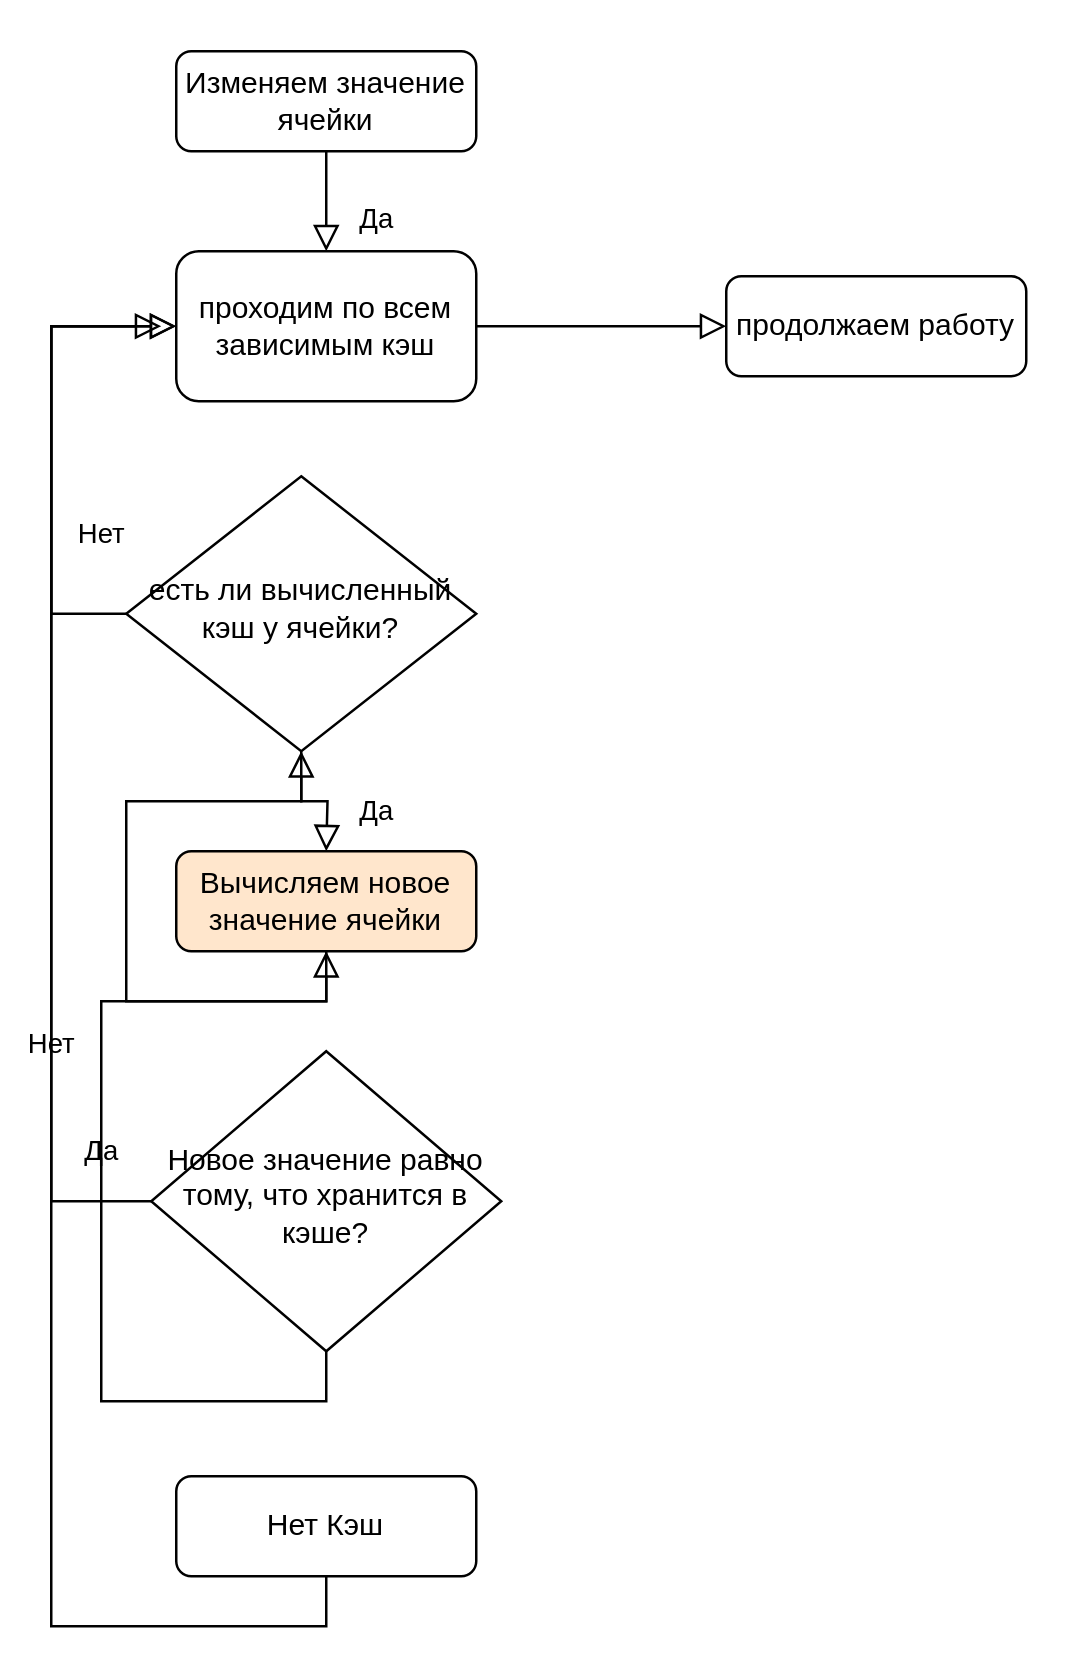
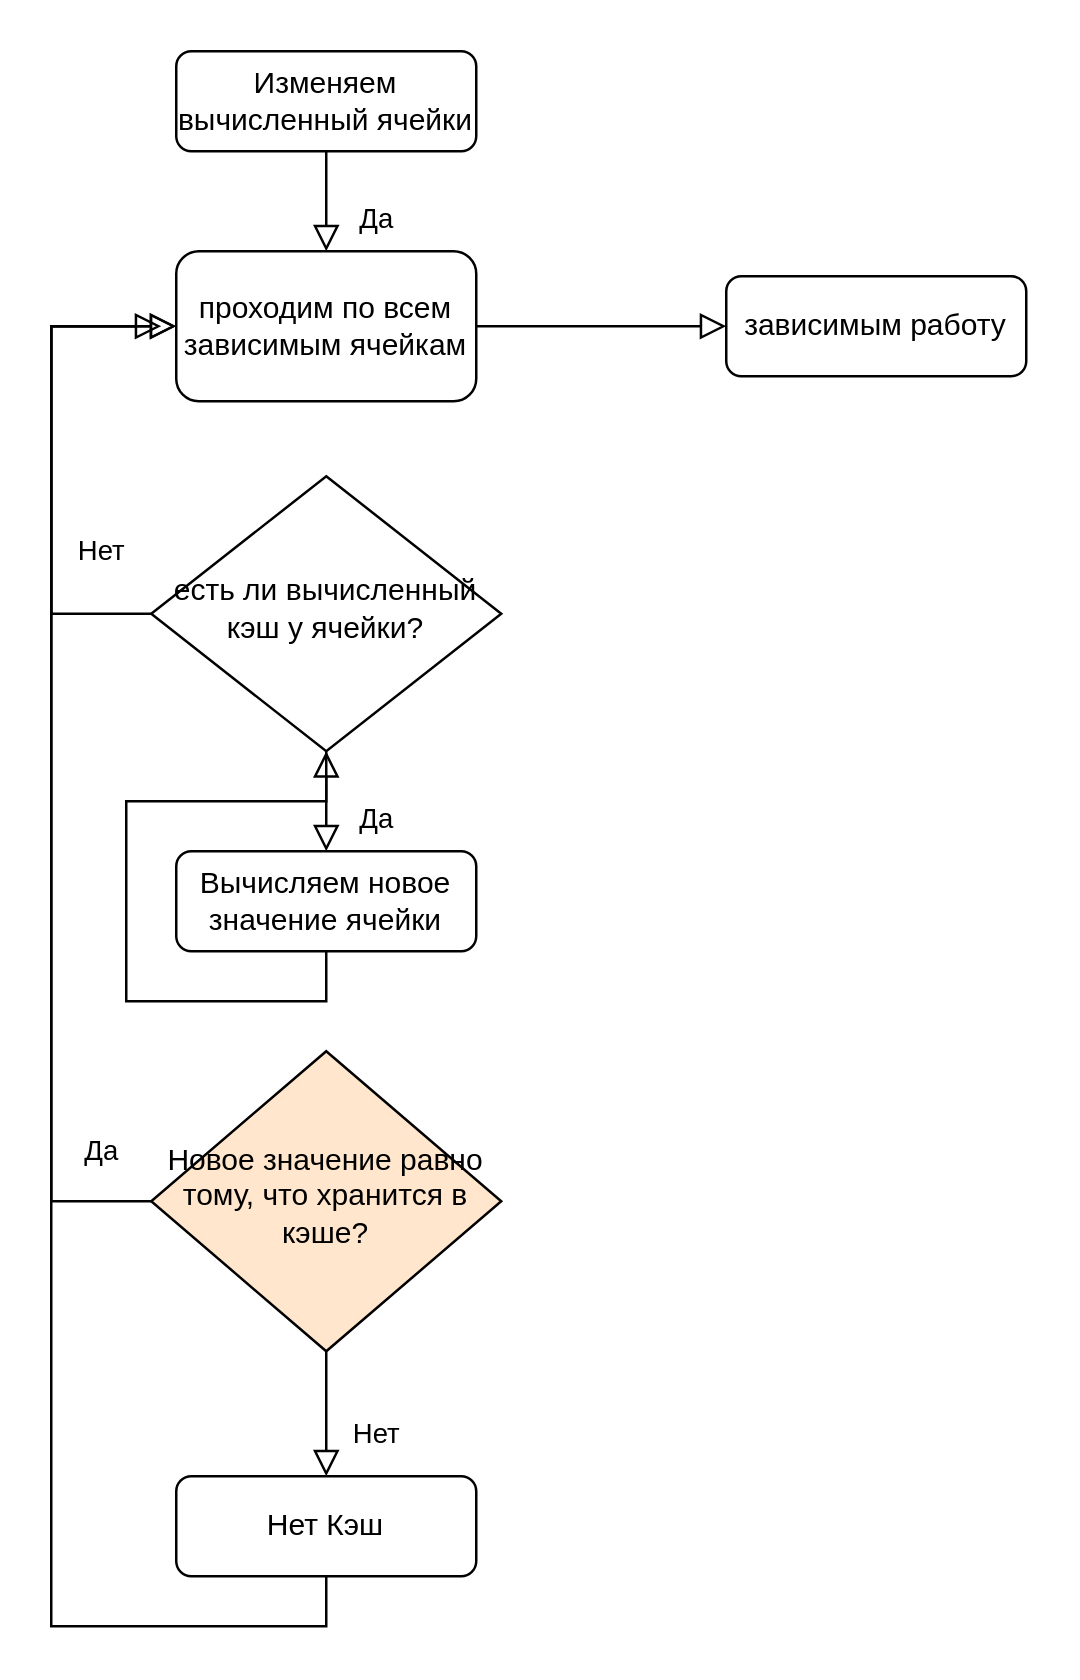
  <mxCell id="0" />
  <mxCell id="1" parent="0" />
- <mxCell id="2" value="Изменяем значение ячейки" style="rounded=1;whiteSpace=wrap;html=1;fontSize=12;glass=0;strokeWidth=1;shadow=0;" parent="1" vertex="1"><mxGeometry x="70" y="20" width="120" height="40" as="geometry" /></mxCell>
- <mxCell id="3" value="Новое значение равно тому, что хранится в кэше?" style="rhombus;whiteSpace=wrap;html=1;shadow=0;fontFamily=Helvetica;fontSize=12;align=center;strokeWidth=1;spacing=6;spacingTop=-4;" parent="1" vertex="1"><mxGeometry x="60" y="420" width="140" height="120" as="geometry" /></mxCell>
- <mxCell id="4" value="Вычисляем новое значение ячейки" style="rounded=1;whiteSpace=wrap;html=1;fontSize=12;glass=0;strokeWidth=1;shadow=0;fillColor=#ffe6cc;" parent="1" vertex="1"><mxGeometry x="70" y="340" width="120" height="40" as="geometry" /></mxCell>
- <mxCell id="5" value="проходим по всем зависимым кэш&lt;br&gt;" style="rounded=1;whiteSpace=wrap;html=1;fontSize=12;glass=0;strokeWidth=1;shadow=0;" vertex="1" parent="1"><mxGeometry x="70" y="100" width="120" height="60" as="geometry" /></mxCell>
- <mxCell id="6" value="есть ли вычисленный кэш у ячейки?" style="rhombus;whiteSpace=wrap;html=1;shadow=0;fontFamily=Helvetica;fontSize=12;align=center;strokeWidth=1;spacing=6;spacingTop=-4;" vertex="1" parent="1"><mxGeometry x="50" y="190" width="140" height="110" as="geometry" /></mxCell>
+ <mxCell id="2" value="Изменяем вычисленный ячейки" style="rounded=1;whiteSpace=wrap;html=1;fontSize=12;glass=0;strokeWidth=1;shadow=0;" parent="1" vertex="1"><mxGeometry x="70" y="20" width="120" height="40" as="geometry" /></mxCell>
+ <mxCell id="3" value="Новое значение равно тому, что хранится в кэше?" style="rhombus;whiteSpace=wrap;html=1;shadow=0;fontFamily=Helvetica;fontSize=12;align=center;strokeWidth=1;spacing=6;spacingTop=-4;fillColor=#ffe6cc;" parent="1" vertex="1"><mxGeometry x="60" y="420" width="140" height="120" as="geometry" /></mxCell>
+ <mxCell id="4" value="Вычисляем новое значение ячейки" style="rounded=1;whiteSpace=wrap;html=1;fontSize=12;glass=0;strokeWidth=1;shadow=0;" parent="1" vertex="1"><mxGeometry x="70" y="340" width="120" height="40" as="geometry" /></mxCell>
+ <mxCell id="5" value="проходим по всем зависимым ячейкам&lt;br&gt;" style="rounded=1;whiteSpace=wrap;html=1;fontSize=12;glass=0;strokeWidth=1;shadow=0;" vertex="1" parent="1"><mxGeometry x="70" y="100" width="120" height="60" as="geometry" /></mxCell>
+ <mxCell id="6" value="есть ли вычисленный кэш у ячейки?" style="rhombus;whiteSpace=wrap;html=1;shadow=0;fontFamily=Helvetica;fontSize=12;align=center;strokeWidth=1;spacing=6;spacingTop=-4;" vertex="1" parent="1"><mxGeometry x="60" y="190" width="140" height="110" as="geometry" /></mxCell>
  <mxCell id="7" value="Нет" style="edgeStyle=orthogonalEdgeStyle;rounded=0;html=1;jettySize=auto;orthogonalLoop=1;fontSize=11;endArrow=block;endFill=0;endSize=8;strokeWidth=1;shadow=0;labelBackgroundColor=none;exitX=0;exitY=0.5;exitDx=0;exitDy=0;entryX=0;entryY=0.5;entryDx=0;entryDy=0;" edge="1" parent="1" source="6" target="5"><mxGeometry x="-0.366" y="-20" relative="1" as="geometry"><mxPoint as="offset" /><mxPoint x="444" y="380" as="sourcePoint" /><mxPoint x="494" y="380" as="targetPoint" /><Array as="points"><mxPoint x="20" y="245" /><mxPoint x="20" y="130" /></Array></mxGeometry></mxCell>
  <mxCell id="8" value="Да" style="edgeStyle=orthogonalEdgeStyle;rounded=0;html=1;jettySize=auto;orthogonalLoop=1;fontSize=11;endArrow=block;endFill=0;endSize=8;strokeWidth=1;shadow=0;labelBackgroundColor=none;exitX=0;exitY=0.5;exitDx=0;exitDy=0;entryX=0;entryY=0.5;entryDx=0;entryDy=0;" edge="1" parent="1" source="3" target="5"><mxGeometry x="-0.727" y="-20" relative="1" as="geometry"><mxPoint as="offset" /><mxPoint x="444" y="500" as="sourcePoint" /><mxPoint x="494" y="500" as="targetPoint" /><Array as="points"><mxPoint x="20" y="480" /><mxPoint x="20" y="130" /></Array></mxGeometry></mxCell>
- <mxCell id="9" value="Нет" style="rounded=0;html=1;jettySize=auto;orthogonalLoop=1;fontSize=11;endArrow=block;endFill=0;endSize=8;strokeWidth=1;shadow=0;labelBackgroundColor=none;edgeStyle=orthogonalEdgeStyle;exitX=0.5;exitY=1;exitDx=0;exitDy=0;" edge="1" parent="1" source="3" target="4"><mxGeometry x="0.333" y="20" relative="1" as="geometry"><mxPoint as="offset" /><mxPoint x="394" y="540" as="sourcePoint" /><mxPoint x="130" y="590" as="targetPoint" /></mxGeometry></mxCell>
+ <mxCell id="9" value="Нет" style="rounded=0;html=1;jettySize=auto;orthogonalLoop=1;fontSize=11;endArrow=block;endFill=0;endSize=8;strokeWidth=1;shadow=0;labelBackgroundColor=none;edgeStyle=orthogonalEdgeStyle;exitX=0.5;exitY=1;exitDx=0;exitDy=0;entryX=0.5;entryY=0;entryDx=0;entryDy=0;" edge="1" parent="1" source="3" target="10"><mxGeometry x="0.333" y="20" relative="1" as="geometry"><mxPoint as="offset" /><mxPoint x="394" y="540" as="sourcePoint" /><mxPoint x="130" y="590" as="targetPoint" /></mxGeometry></mxCell>
  <mxCell id="10" value="Нет Кэш" style="rounded=1;whiteSpace=wrap;html=1;fontSize=12;glass=0;strokeWidth=1;shadow=0;" vertex="1" parent="1"><mxGeometry x="70" y="590" width="120" height="40" as="geometry" /></mxCell>
  <mxCell id="11" value="" style="rounded=0;html=1;jettySize=auto;orthogonalLoop=1;fontSize=11;endArrow=block;endFill=0;endSize=8;strokeWidth=1;shadow=0;labelBackgroundColor=none;edgeStyle=orthogonalEdgeStyle;exitX=0.5;exitY=1;exitDx=0;exitDy=0;entryX=-0.05;entryY=0.5;entryDx=0;entryDy=0;entryPerimeter=0;" edge="1" parent="1" source="10" target="5"><mxGeometry x="0.333" y="20" relative="1" as="geometry"><mxPoint as="offset" /><mxPoint x="394" y="540" as="sourcePoint" /><mxPoint x="394" y="600" as="targetPoint" /><Array as="points"><mxPoint x="130" y="650" /><mxPoint x="20" y="650" /><mxPoint x="20" y="130" /></Array></mxGeometry></mxCell>
- <mxCell id="12" value="продолжаем работу" style="rounded=1;whiteSpace=wrap;html=1;fontSize=12;glass=0;strokeWidth=1;shadow=0;" vertex="1" parent="1"><mxGeometry x="290" y="110" width="120" height="40" as="geometry" /></mxCell>
+ <mxCell id="12" value="зависимым работу" style="rounded=1;whiteSpace=wrap;html=1;fontSize=12;glass=0;strokeWidth=1;shadow=0;" vertex="1" parent="1"><mxGeometry x="290" y="110" width="120" height="40" as="geometry" /></mxCell>
  <mxCell id="13" value="" style="rounded=0;html=1;jettySize=auto;orthogonalLoop=1;fontSize=11;endArrow=block;endFill=0;endSize=8;strokeWidth=1;shadow=0;labelBackgroundColor=none;edgeStyle=orthogonalEdgeStyle;exitX=1;exitY=0.5;exitDx=0;exitDy=0;entryX=0;entryY=0.5;entryDx=0;entryDy=0;" edge="1" parent="1" source="5" target="12"><mxGeometry x="0.333" y="20" relative="1" as="geometry"><mxPoint as="offset" /><mxPoint x="140" y="640" as="sourcePoint" /><mxPoint x="74" y="140" as="targetPoint" /><Array as="points"><mxPoint x="270" y="130" /><mxPoint x="270" y="130" /></Array></mxGeometry></mxCell>
  <mxCell id="14" value="Да" style="rounded=0;html=1;jettySize=auto;orthogonalLoop=1;fontSize=11;endArrow=block;endFill=0;endSize=8;strokeWidth=1;shadow=0;labelBackgroundColor=none;edgeStyle=orthogonalEdgeStyle;exitX=0.5;exitY=1;exitDx=0;exitDy=0;" edge="1" parent="1" source="6"><mxGeometry x="0.333" y="20" relative="1" as="geometry"><mxPoint as="offset" /><mxPoint x="140" y="550" as="sourcePoint" /><mxPoint x="130" y="340" as="targetPoint" /></mxGeometry></mxCell>
  <mxCell id="15" value="" style="rounded=0;html=1;jettySize=auto;orthogonalLoop=1;fontSize=11;endArrow=block;endFill=0;endSize=8;strokeWidth=1;shadow=0;labelBackgroundColor=none;edgeStyle=orthogonalEdgeStyle;exitX=0.5;exitY=1;exitDx=0;exitDy=0;" edge="1" parent="1" source="4" target="6"><mxGeometry x="0.333" y="20" relative="1" as="geometry"><mxPoint as="offset" /><mxPoint x="140" y="310" as="sourcePoint" /><mxPoint x="140" y="350" as="targetPoint" /></mxGeometry></mxCell>
  <mxCell id="16" value="Да" style="rounded=0;html=1;jettySize=auto;orthogonalLoop=1;fontSize=11;endArrow=block;endFill=0;endSize=8;strokeWidth=1;shadow=0;labelBackgroundColor=none;edgeStyle=orthogonalEdgeStyle;exitX=0.5;exitY=1;exitDx=0;exitDy=0;" edge="1" parent="1" source="2"><mxGeometry x="0.333" y="20" relative="1" as="geometry"><mxPoint as="offset" /><mxPoint x="140" y="310" as="sourcePoint" /><mxPoint x="130" y="100" as="targetPoint" /></mxGeometry></mxCell>
